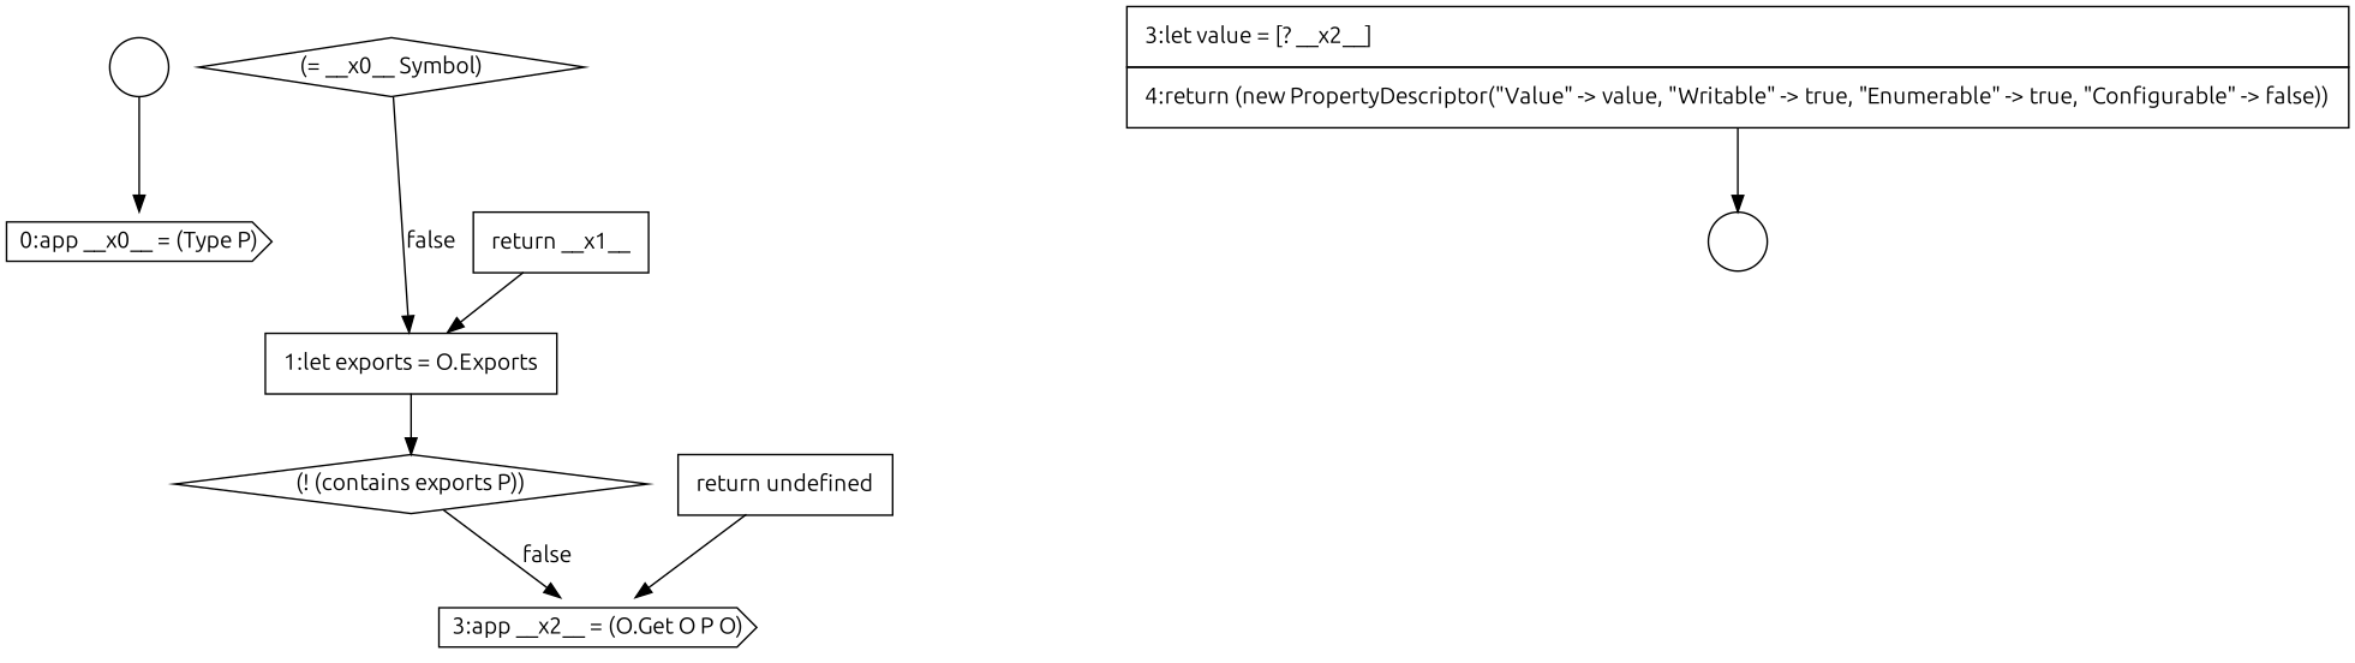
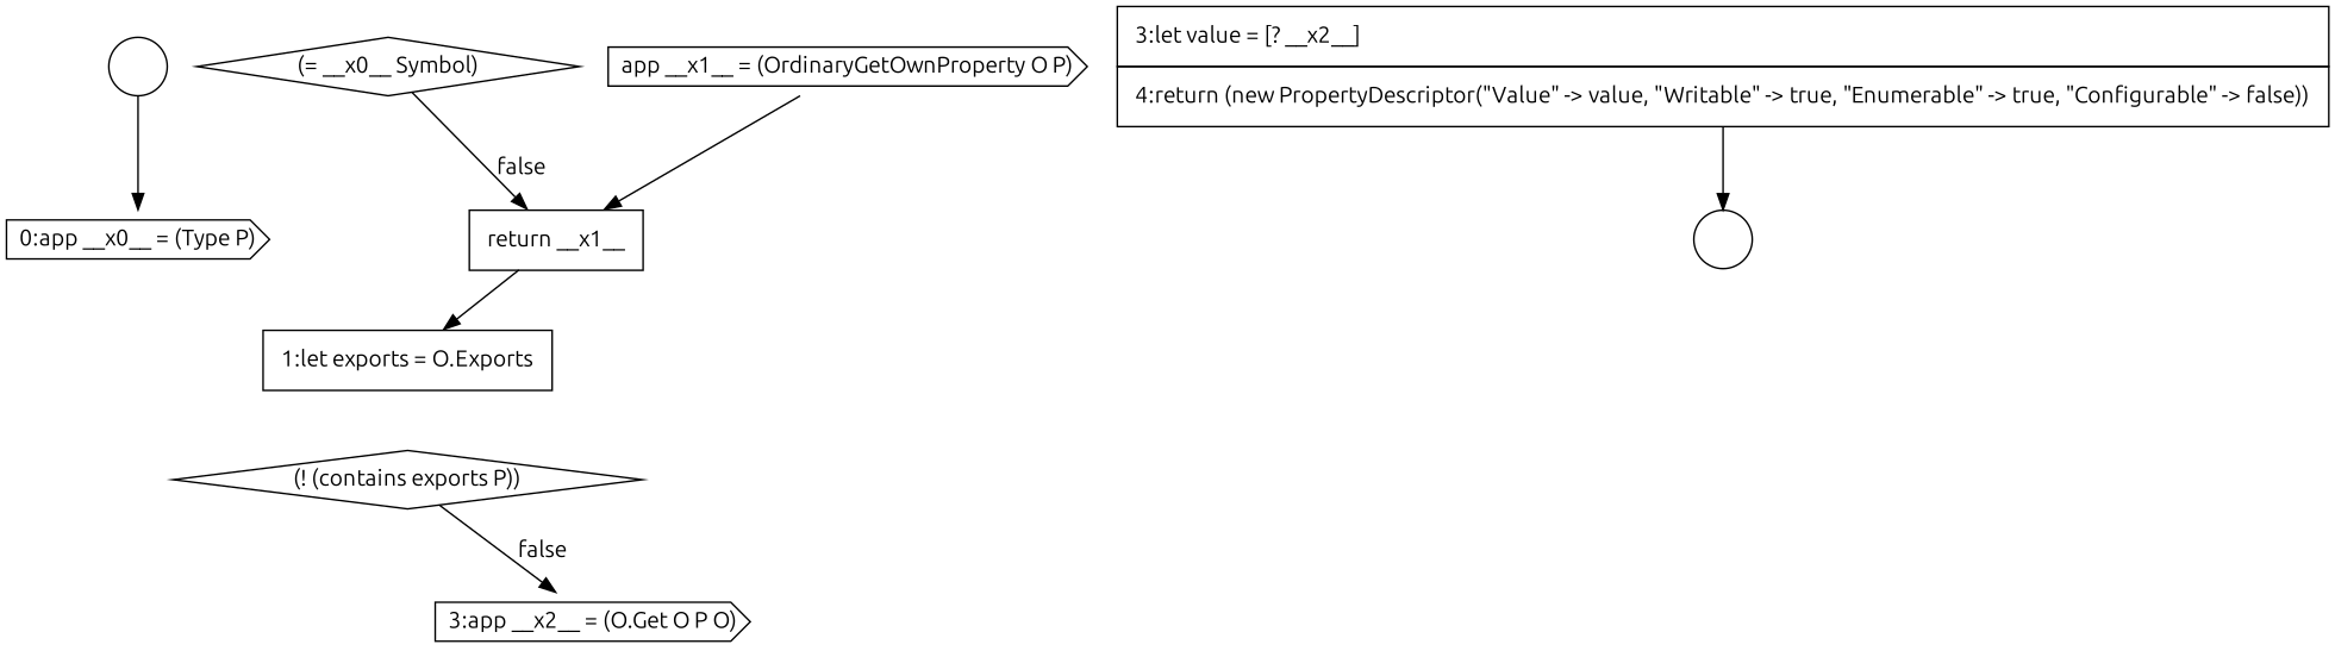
  digraph {
    fontname=Ubuntu
    node [color=black fillcolor=white fontname=Ubuntu shape=none style=filled]
    edge [color=black fontname=Ubuntu]
    n1 [label=<<font color="black">0:app __x0__ = (Type P)</font>> shape=cds]
    n2 [label=<<font color="black">(= __x0__ Symbol)</font>> shape=diamond]
    n3 [label=<<font color="black">     <table border="0" cellborder="1" cellspacing="0" cellpadding="10">       <tr><td align="left">1:let exports = O.Exports</td></tr>     </table>   </font>> margin=0]
    n4 [label=<<font color="black">(! (contains exports P))</font>> shape=diamond]
    n5 [label=<<font color="black">3:app __x2__ = (O.Get O P O)</font>> shape=cds]
-   n6 [label=<<font color="black">     <table border="0" cellborder="1" cellspacing="0" cellpadding="10">       <tr><td align="left">return undefined</td></tr>     </table>   </font>> margin=0]
+   n7 [label=<<font color="black">app __x1__ = (OrdinaryGetOwnProperty O P)</font>> shape=cds]
    n8 [label=<<font color="black">     <table border="0" cellborder="1" cellspacing="0" cellpadding="10">       <tr><td align="left">return __x1__</td></tr>     </table>   </font>> margin=0]
    n9 [label=" " shape=circle]
    n10 [label=<<font color="black">     <table border="0" cellborder="1" cellspacing="0" cellpadding="10">       <tr><td align="left">3:let value = [? __x2__]</td></tr>       <tr><td align="left">4:return (new PropertyDescriptor(&quot;Value&quot; -&gt; value, &quot;Writable&quot; -&gt; true, &quot;Enumerable&quot; -&gt; true, &quot;Configurable&quot; -&gt; false))</td></tr>     </table>   </font>> margin=0]
    n11 [label=" " shape=circle]
-   n2 -> n3 [label=<<font color="black">false</font>>]
-   n3 -> n4
+   n2 -> n8 [label=<<font color="black">false</font>>]
    n4 -> n5 [label=<<font color="black">false</font>>]
-   n6 -> n5
+   n7 -> n8
    n8 -> n3
    n10 -> n9
    n11 -> n1
  }
